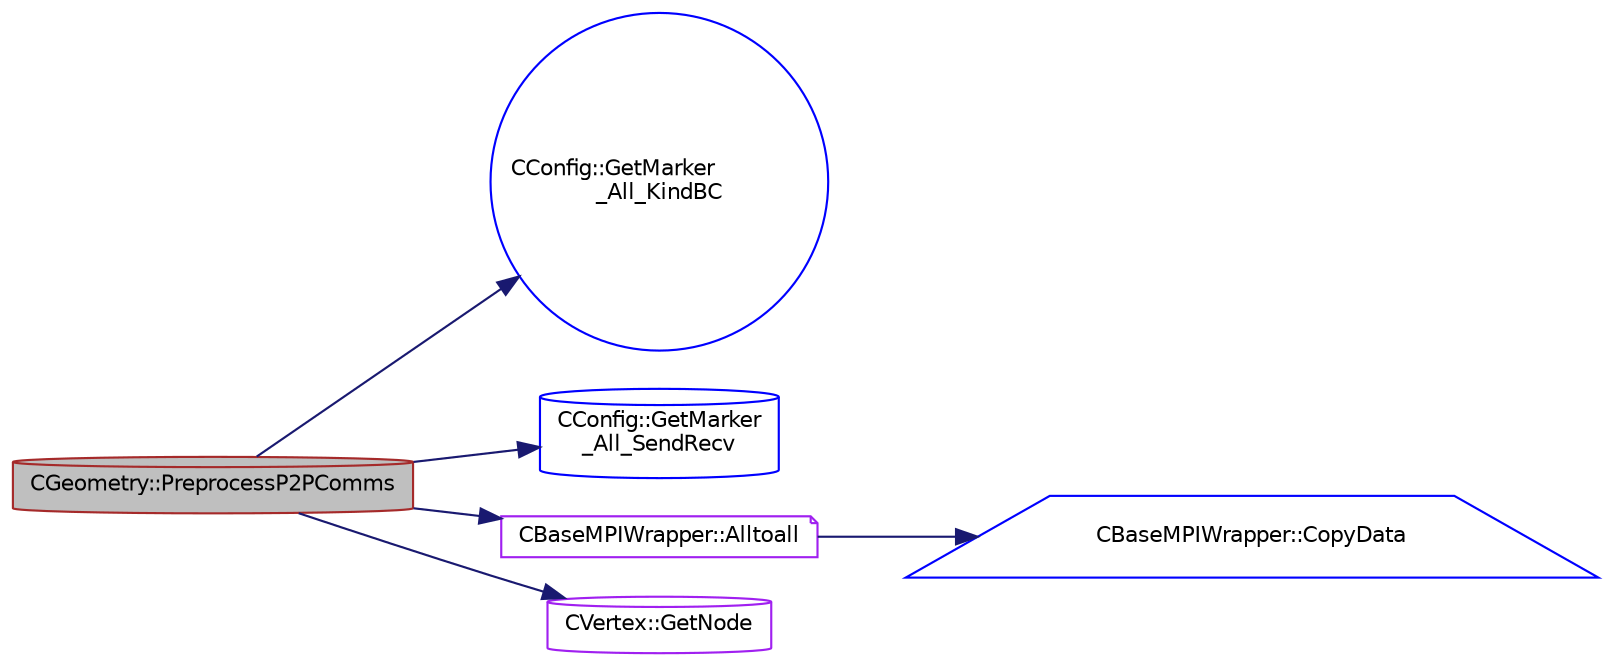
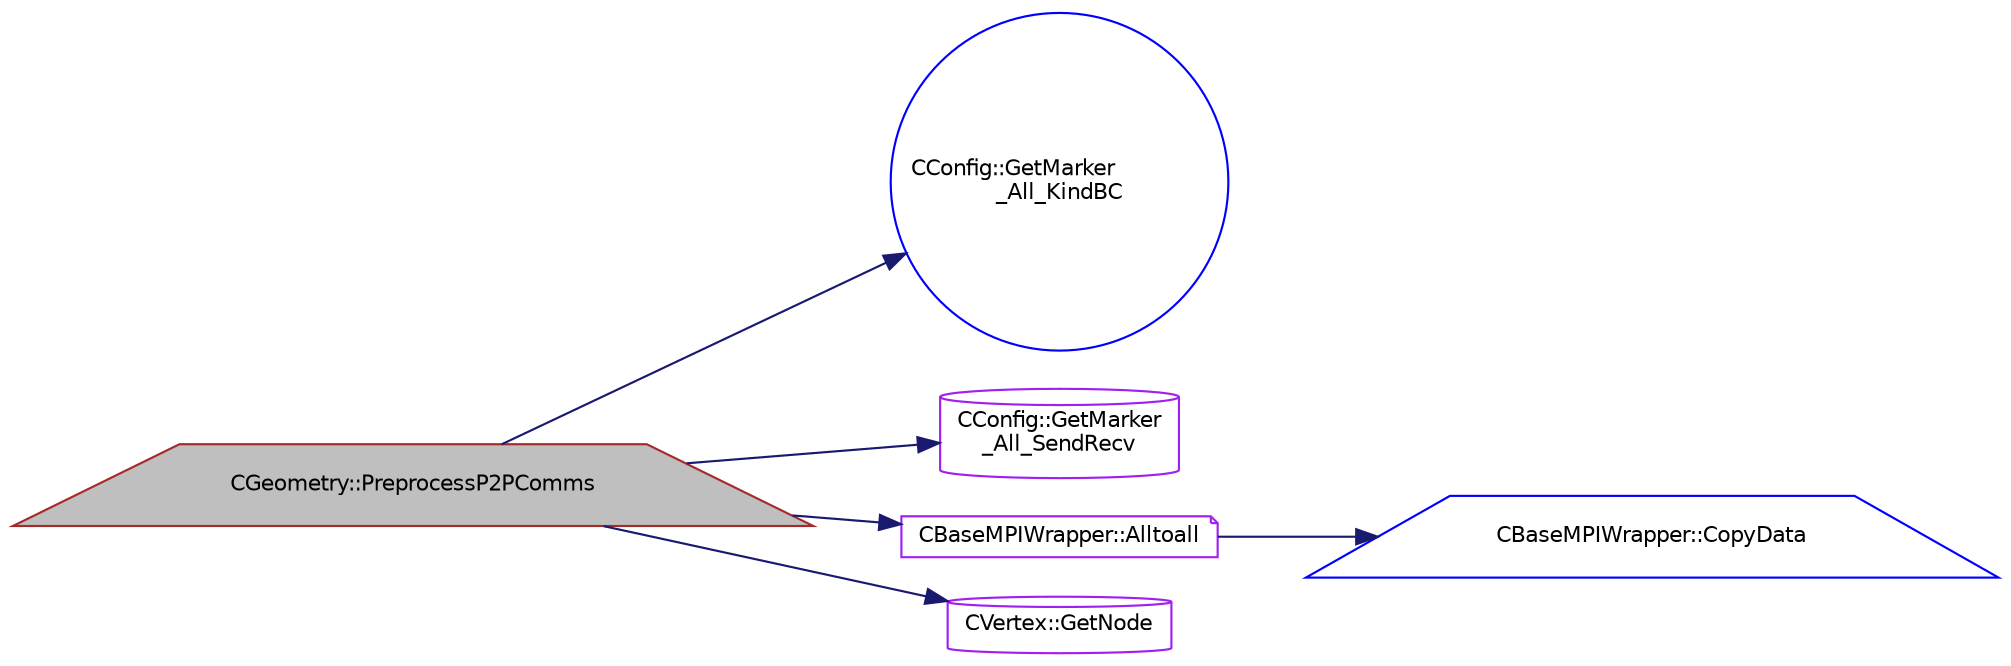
  digraph {
    rankdir=LR
    node [color=purple fillcolor=white fontname=Helvetica fontsize=10 shape=trapezium style=filled]
    edge [color=midnightblue fontname=Helvetica fontsize=10 labelfontname=Helvetica labelfontsize=10 style=solid]
-   n1 [color=brown fillcolor=grey75 fontcolor=black height=0.2 label="CGeometry::PreprocessP2PComms" shape=cylinder width=0.4]
+   n1 [color=brown fillcolor=grey75 fontcolor=black height=0.2 label="CGeometry::PreprocessP2PComms" width=0.4]
    n2 [color=blue height=0.2 label="CConfig::GetMarker\l_All_KindBC" shape=circle width=0.4]
-   n3 [color=blue height=0.2 label="CConfig::GetMarker\l_All_SendRecv" shape=cylinder width=0.4]
+   n3 [height=0.2 label="CConfig::GetMarker\l_All_SendRecv" shape=cylinder width=0.4]
    n4 [height=0.2 label="CBaseMPIWrapper::Alltoall" shape=note width=0.4]
    n5 [height=0.2 label="CVertex::GetNode" shape=cylinder width=0.4]
    n6 [color=blue height=0.2 label="CBaseMPIWrapper::CopyData" width=0.4]
    n1 -> n2
    n1 -> n3
    n1 -> n4
    n1 -> n5
    n4 -> n6
  }
